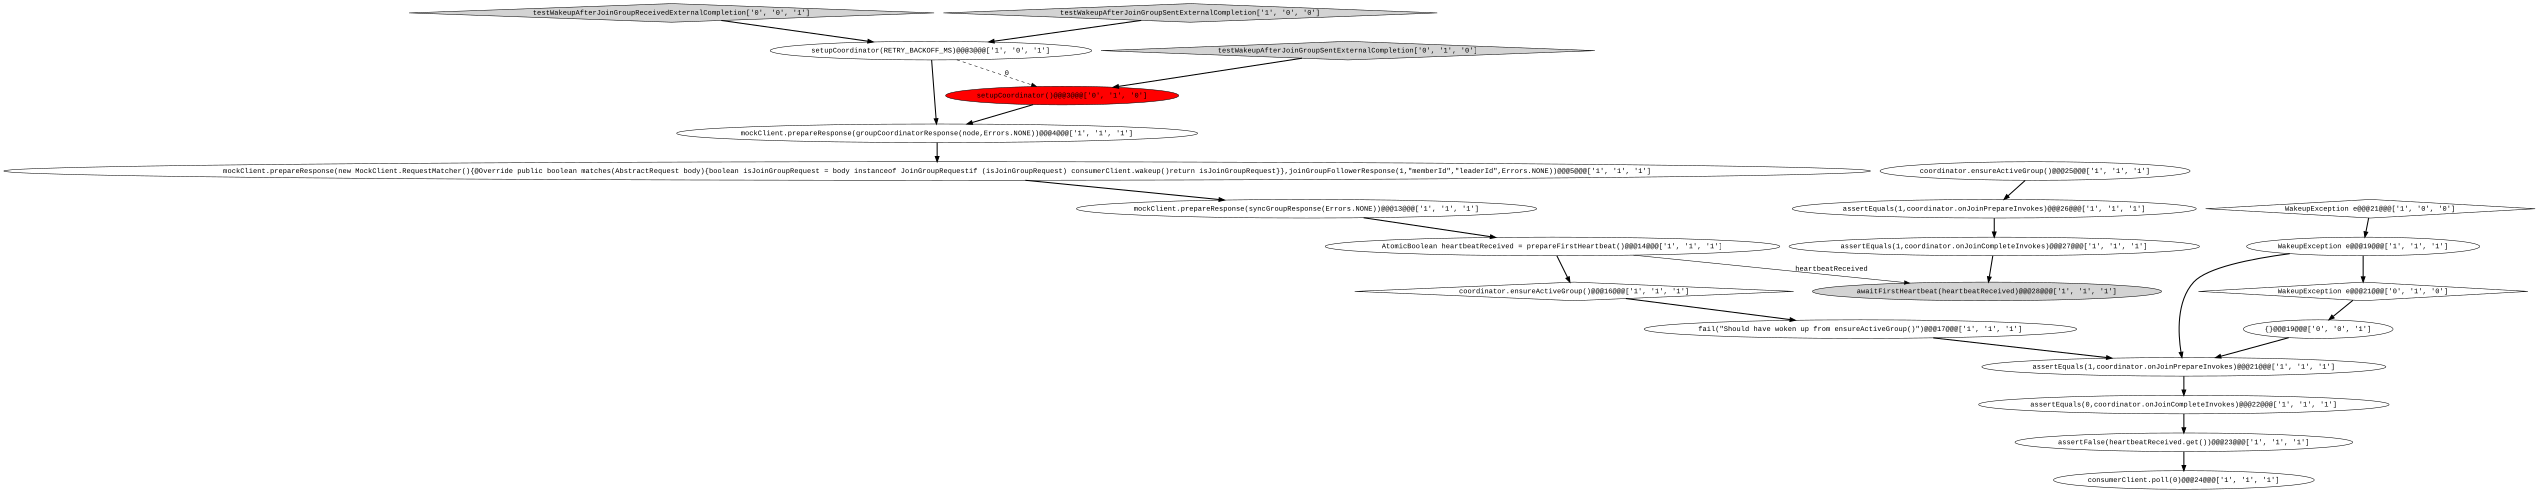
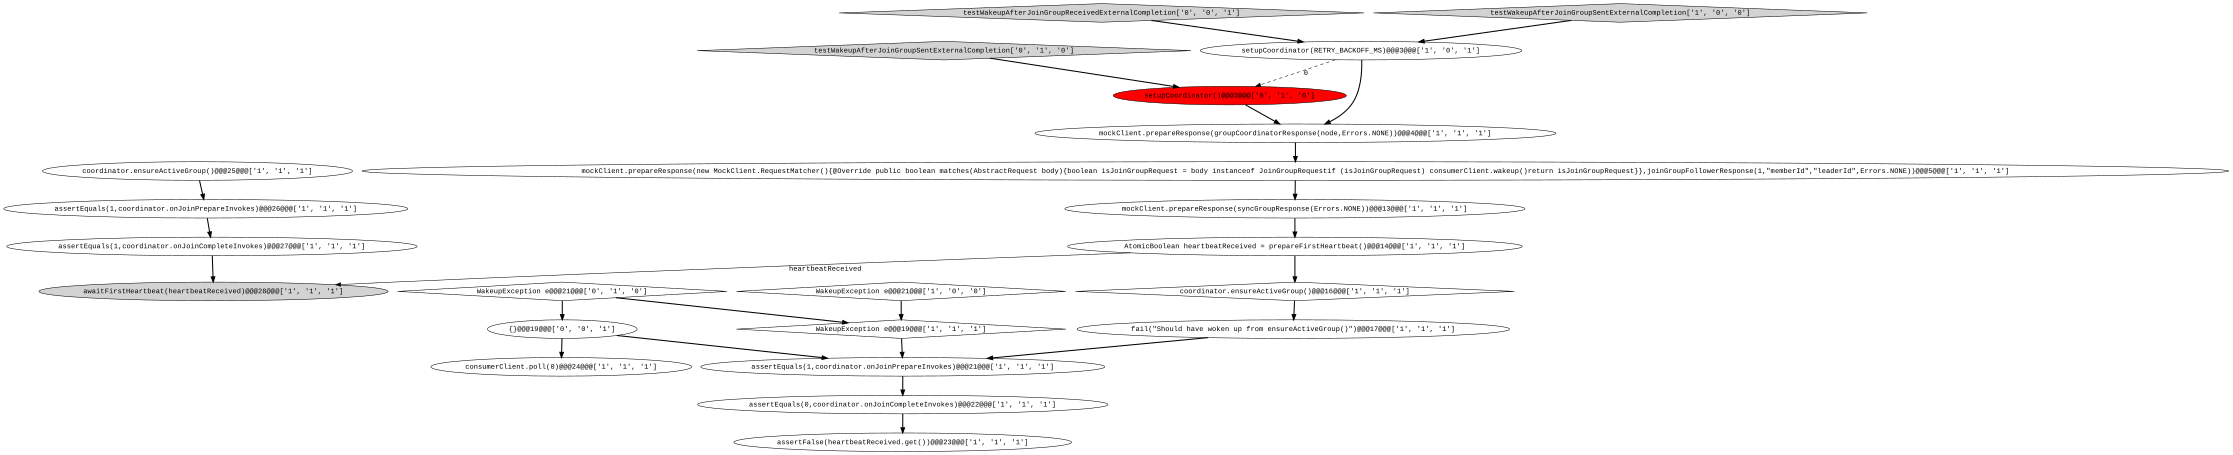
  digraph {
    fontname="Liberation Mono"
    node [fillcolor=white fontname="Liberation Mono" shape=ellipse style=filled]
    edge [fontname="Liberation Mono" style=bold]
    n1 [label="mockClient.prepareResponse(syncGroupResponse(Errors.NONE))@@@13@@@['1', '1', '1']"]
    n2 [label="AtomicBoolean heartbeatReceived = prepareFirstHeartbeat()@@@14@@@['1', '1', '1']"]
    n3 [fillcolor=lightgray label="awaitFirstHeartbeat(heartbeatReceived)@@@28@@@['1', '1', '1']"]
    n4 [label="coordinator.ensureActiveGroup()@@@16@@@['1', '1', '1']" shape=diamond]
    n5 [label="assertEquals(1,coordinator.onJoinCompleteInvokes)@@@27@@@['1', '1', '1']"]
    n6 [label="assertFalse(heartbeatReceived.get())@@@23@@@['1', '1', '1']"]
    n7 [label="consumerClient.poll(0)@@@24@@@['1', '1', '1']"]
    n8 [label="assertEquals(1,coordinator.onJoinPrepareInvokes)@@@26@@@['1', '1', '1']"]
    n9 [label="setupCoordinator(RETRY_BACKOFF_MS)@@@3@@@['1', '0', '1']"]
    n10 [fillcolor=red label="setupCoordinator()@@@3@@@['0', '1', '0']"]
    n11 [label="mockClient.prepareResponse(groupCoordinatorResponse(node,Errors.NONE))@@@4@@@['1', '1', '1']"]
    n12 [label="mockClient.prepareResponse(new MockClient.RequestMatcher(){@Override public boolean matches(AbstractRequest body){boolean isJoinGroupRequest = body instanceof JoinGroupRequestif (isJoinGroupRequest) consumerClient.wakeup()return isJoinGroupRequest}},joinGroupFollowerResponse(1,\"memberId\",\"leaderId\",Errors.NONE))@@@5@@@['1', '1', '1']"]
    n13 [fillcolor=lightgray label="testWakeupAfterJoinGroupSentExternalCompletion['0', '1', '0']" shape=diamond]
    n14 [label="{}@@@19@@@['0', '0', '1']"]
    n15 [label="assertEquals(1,coordinator.onJoinPrepareInvokes)@@@21@@@['1', '1', '1']"]
    n16 [label="assertEquals(0,coordinator.onJoinCompleteInvokes)@@@22@@@['1', '1', '1']"]
    n17 [label="coordinator.ensureActiveGroup()@@@25@@@['1', '1', '1']"]
    n18 [label="fail(\"Should have woken up from ensureActiveGroup()\")@@@17@@@['1', '1', '1']"]
    n19 [fillcolor=lightgray label="testWakeupAfterJoinGroupReceivedExternalCompletion['0', '0', '1']" shape=diamond]
-   n20 [label="WakeupException e@@@19@@@['1', '1', '1']"]
+   n20 [label="WakeupException e@@@19@@@['1', '1', '1']" shape=diamond]
    n21 [label="WakeupException e@@@21@@@['0', '1', '0']" shape=diamond]
    n22 [fillcolor=lightgray label="testWakeupAfterJoinGroupSentExternalCompletion['1', '0', '0']" shape=diamond]
    n23 [label="WakeupException e@@@21@@@['1', '0', '0']" shape=diamond]
    n1 -> n2
    n2 -> n3 [label=heartbeatReceived style=solid]
    n2 -> n4
    n4 -> n18
    n5 -> n3
-   n6 -> n7
+   n14 -> n7
    n8 -> n5
    n9 -> n10 [label=0 style=dashed]
    n9 -> n11
    n10 -> n11
    n11 -> n12
    n12 -> n1
    n13 -> n10
    n14 -> n15
    n15 -> n16
    n16 -> n6
    n17 -> n8
    n18 -> n15
    n19 -> n9
    n20 -> n15
    n21 -> n14
-   n20 -> n21
+   n21 -> n20
    n22 -> n9
    n23 -> n20
  }
